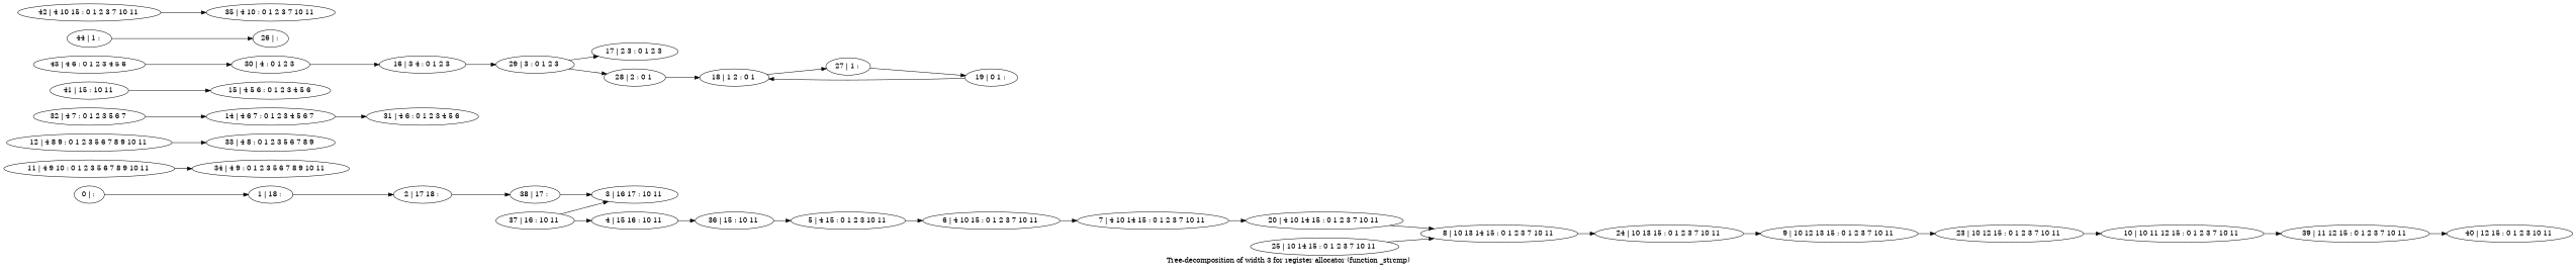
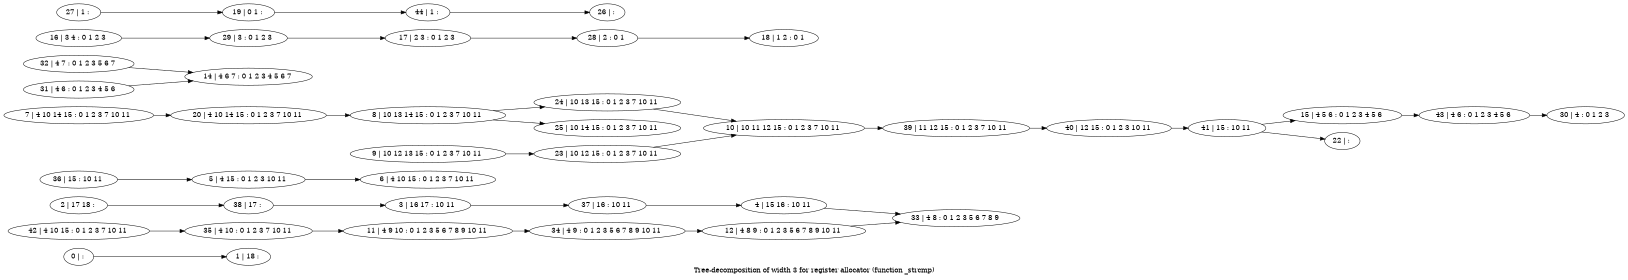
  digraph {
    label="Tree-decomposition of width 3 for register allocator (function _strcmp)"
    rankdir=LR
    n1 [label="0 | : "]
    n2 [label="1 | 18 : "]
    n3 [label="2 | 17 18 : "]
    n4 [label="38 | 17 : "]
    n5 [label="3 | 16 17 : 10 11 "]
    n6 [label="37 | 16 : 10 11 "]
    n7 [label="4 | 15 16 : 10 11 "]
    n8 [label="36 | 15 : 10 11 "]
    n9 [label="5 | 4 15 : 0 1 2 3 10 11 "]
    n10 [label="6 | 4 10 15 : 0 1 2 3 7 10 11 "]
    n11 [label="7 | 4 10 14 15 : 0 1 2 3 7 10 11 "]
    n12 [label="20 | 4 10 14 15 : 0 1 2 3 7 10 11 "]
    n13 [label="8 | 10 13 14 15 : 0 1 2 3 7 10 11 "]
    n14 [label="24 | 10 13 15 : 0 1 2 3 7 10 11 "]
    n15 [label="9 | 10 12 13 15 : 0 1 2 3 7 10 11 "]
    n16 [label="23 | 10 12 15 : 0 1 2 3 7 10 11 "]
    n17 [label="10 | 10 11 12 15 : 0 1 2 3 7 10 11 "]
    n18 [label="39 | 11 12 15 : 0 1 2 3 7 10 11 "]
    n19 [label="40 | 12 15 : 0 1 2 3 10 11 "]
    n20 [label="11 | 4 9 10 : 0 1 2 3 5 6 7 8 9 10 11 "]
    n21 [label="34 | 4 9 : 0 1 2 3 5 6 7 8 9 10 11 "]
    n22 [label="12 | 4 8 9 : 0 1 2 3 5 6 7 8 9 10 11 "]
    n23 [label="33 | 4 8 : 0 1 2 3 5 6 7 8 9 "]
    n24 [label="32 | 4 7 : 0 1 2 3 5 6 7 "]
    n25 [label="14 | 4 6 7 : 0 1 2 3 4 5 6 7 "]
    n26 [label="31 | 4 6 : 0 1 2 3 4 5 6 "]
    n27 [label="15 | 4 5 6 : 0 1 2 3 4 5 6 "]
    n28 [label="43 | 4 6 : 0 1 2 3 4 5 6 "]
    n29 [label="30 | 4 : 0 1 2 3 "]
    n30 [label="16 | 3 4 : 0 1 2 3 "]
    n31 [label="29 | 3 : 0 1 2 3 "]
    n32 [label="17 | 2 3 : 0 1 2 3 "]
    n33 [label="28 | 2 : 0 1 "]
    n34 [label="18 | 1 2 : 0 1 "]
    n35 [label="27 | 1 : "]
    n36 [label="19 | 0 1 : "]
    n37 [label="44 | 1 : "]
    n38 [label="26 | : "]
    n39 [label="25 | 10 14 15 : 0 1 2 3 7 10 11 "]
    n40 [label="42 | 4 10 15 : 0 1 2 3 7 10 11 "]
    n41 [label="35 | 4 10 : 0 1 2 3 7 10 11 "]
+   n42 [label="22 | : "]
    n43 [label="41 | 15 : 10 11 "]
    n1 -> n2
-   n2 -> n3
    n3 -> n4
    n4 -> n5
-   n6 -> n5
+   n5 -> n6
    n6 -> n7
-   n7 -> n8
+   n7 -> n23
    n8 -> n9
    n9 -> n10
-   n10 -> n11
    n11 -> n12
    n12 -> n13
    n13 -> n14
-   n14 -> n15
+   n14 -> n17
    n15 -> n16
    n16 -> n17
    n17 -> n18
    n18 -> n19
+   n19 -> n43
    n20 -> n21
+   n21 -> n22
    n22 -> n23
    n24 -> n25
-   n25 -> n26
+   n26 -> n25
+   n27 -> n28
    n28 -> n29
-   n29 -> n30
    n30 -> n31
    n31 -> n32
-   n31 -> n33
+   n32 -> n33
    n33 -> n34
-   n34 -> n35
    n35 -> n36
-   n36 -> n34
+   n36 -> n37
    n37 -> n38
-   n39 -> n13
+   n13 -> n39
    n40 -> n41
+   n41 -> n20
    n43 -> n27
+   n43 -> n42
  }
